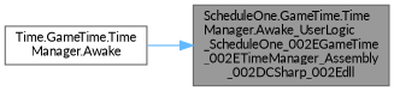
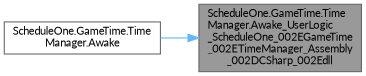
  digraph {
    rankdir=RL
    fontname=Lato
    node [fontname=Lato fontsize=10 shape=box style=filled]
    n1 [color=gray40 fillcolor=grey60 fontcolor=black height=0.2 label="ScheduleOne.GameTime.Time\lManager.Awake_UserLogic\l_ScheduleOne_002EGameTime\l_002ETimeManager_Assembly\l_002DCSharp_002Edll" width=0.4]
-   n2 [color=grey40 fillcolor=white height=0.2 label="Time.GameTime.Time\lManager.Awake" width=0.4]
+   n2 [color=grey40 fillcolor=white height=0.2 label="ScheduleOne.GameTime.Time\lManager.Awake" width=0.4]
    n1 -> n2 [color=steelblue1 dir=back fontname=Lato fontsize=10 labelfontname=Helvetica labelfontsize=10 style=solid]
  }
